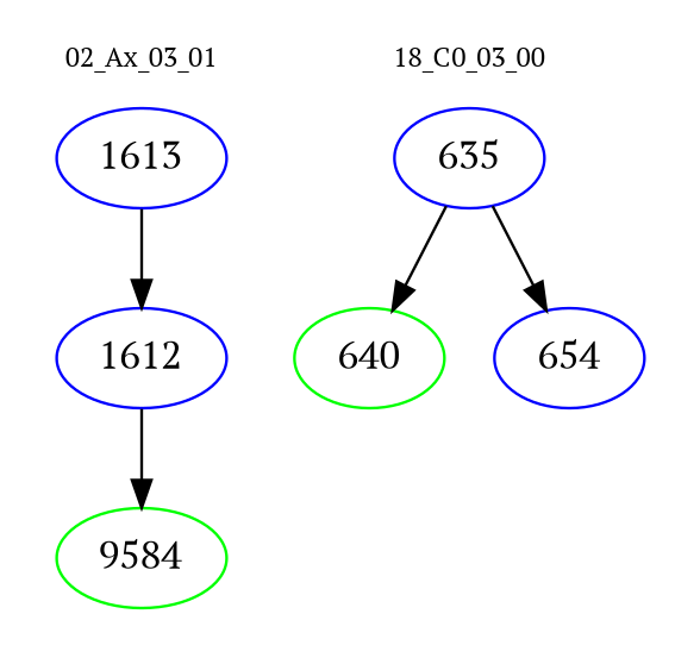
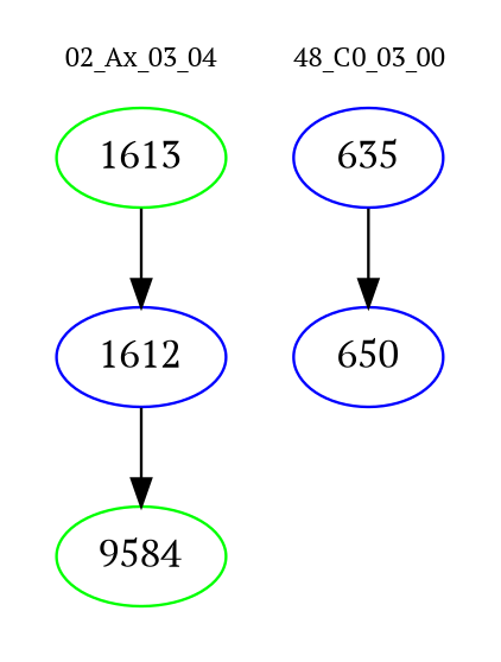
  digraph {
    fontname="PT Serif"
    node [color=blue fontname="PT Serif"]
    edge [color=black fontname="PT Serif"]
    n1 [label=1612]
    n2 [color=green label=9584]
-   n3 [label=1613]
+   n3 [color=green label=1613]
    n4 [label=635]
-   n5 [color=green label=640]
-   n6 [label=654]
+   n6 [label=650]
    subgraph cluster_1 {
      color=white
      fontsize=10
-     label="02_Ax_03_01"
+     label="02_Ax_03_04"
      n1
      n2
      n3
    }
    subgraph cluster_2 {
      color=white
      fontsize=10
-     label="18_C0_03_00"
+     label="48_C0_03_00"
      n4
-     n5
      n6
    }
    n1 -> n2
    n3 -> n1
-   n4 -> n5
    n4 -> n6
  }
